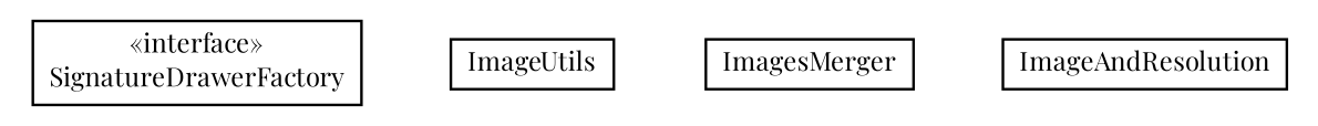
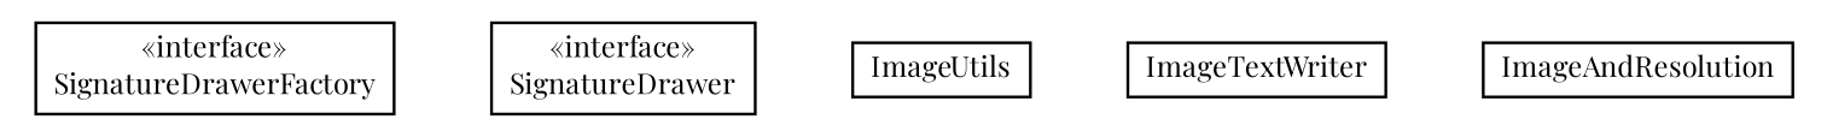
  digraph {
    nodesep=0.25
    ranksep=0.5
    fontname="Playfair Display"
    node [fontcolor=black fontname="Playfair Display" fontsize=10.0 shape=plaintext]
    n1 [label=<<table title="eu.europa.esig.dss.pdf.visible.SignatureDrawerFactory" border="0" cellborder="1" cellspacing="0" cellpadding="2" port="p" href="./SignatureDrawerFactory.html"> 		<tr><td><table border="0" cellspacing="0" cellpadding="1"> <tr><td align="center" balign="center"> &#171;interface&#187; </td></tr> <tr><td align="center" balign="center"> SignatureDrawerFactory </td></tr> 		</table></td></tr> 		</table>>]
+   n2 [label=<<table title="eu.europa.esig.dss.pdf.visible.SignatureDrawer" border="0" cellborder="1" cellspacing="0" cellpadding="2" port="p" href="./SignatureDrawer.html"> 		<tr><td><table border="0" cellspacing="0" cellpadding="1"> <tr><td align="center" balign="center"> &#171;interface&#187; </td></tr> <tr><td align="center" balign="center"> SignatureDrawer </td></tr> 		</table></td></tr> 		</table>>]
    n3 [label=<<table title="eu.europa.esig.dss.pdf.visible.ImageUtils" border="0" cellborder="1" cellspacing="0" cellpadding="2" port="p" href="./ImageUtils.html"> 		<tr><td><table border="0" cellspacing="0" cellpadding="1"> <tr><td align="center" balign="center"> ImageUtils </td></tr> 		</table></td></tr> 		</table>>]
-   n5 [label=<<table title="eu.europa.esig.dss.pdf.visible.ImagesMerger" border="0" cellborder="1" cellspacing="0" cellpadding="2" port="p" href="./ImagesMerger.html"> 		<tr><td><table border="0" cellspacing="0" cellpadding="1"> <tr><td align="center" balign="center"> ImagesMerger </td></tr> 		</table></td></tr> 		</table>>]
+   n4 [label=<<table title="eu.europa.esig.dss.pdf.visible.ImageTextWriter" border="0" cellborder="1" cellspacing="0" cellpadding="2" port="p" href="./ImageTextWriter.html"> 		<tr><td><table border="0" cellspacing="0" cellpadding="1"> <tr><td align="center" balign="center"> ImageTextWriter </td></tr> 		</table></td></tr> 		</table>>]
    n6 [label=<<table title="eu.europa.esig.dss.pdf.visible.ImageAndResolution" border="0" cellborder="1" cellspacing="0" cellpadding="2" port="p" href="./ImageAndResolution.html"> 		<tr><td><table border="0" cellspacing="0" cellpadding="1"> <tr><td align="center" balign="center"> ImageAndResolution </td></tr> 		</table></td></tr> 		</table>>]
  }
